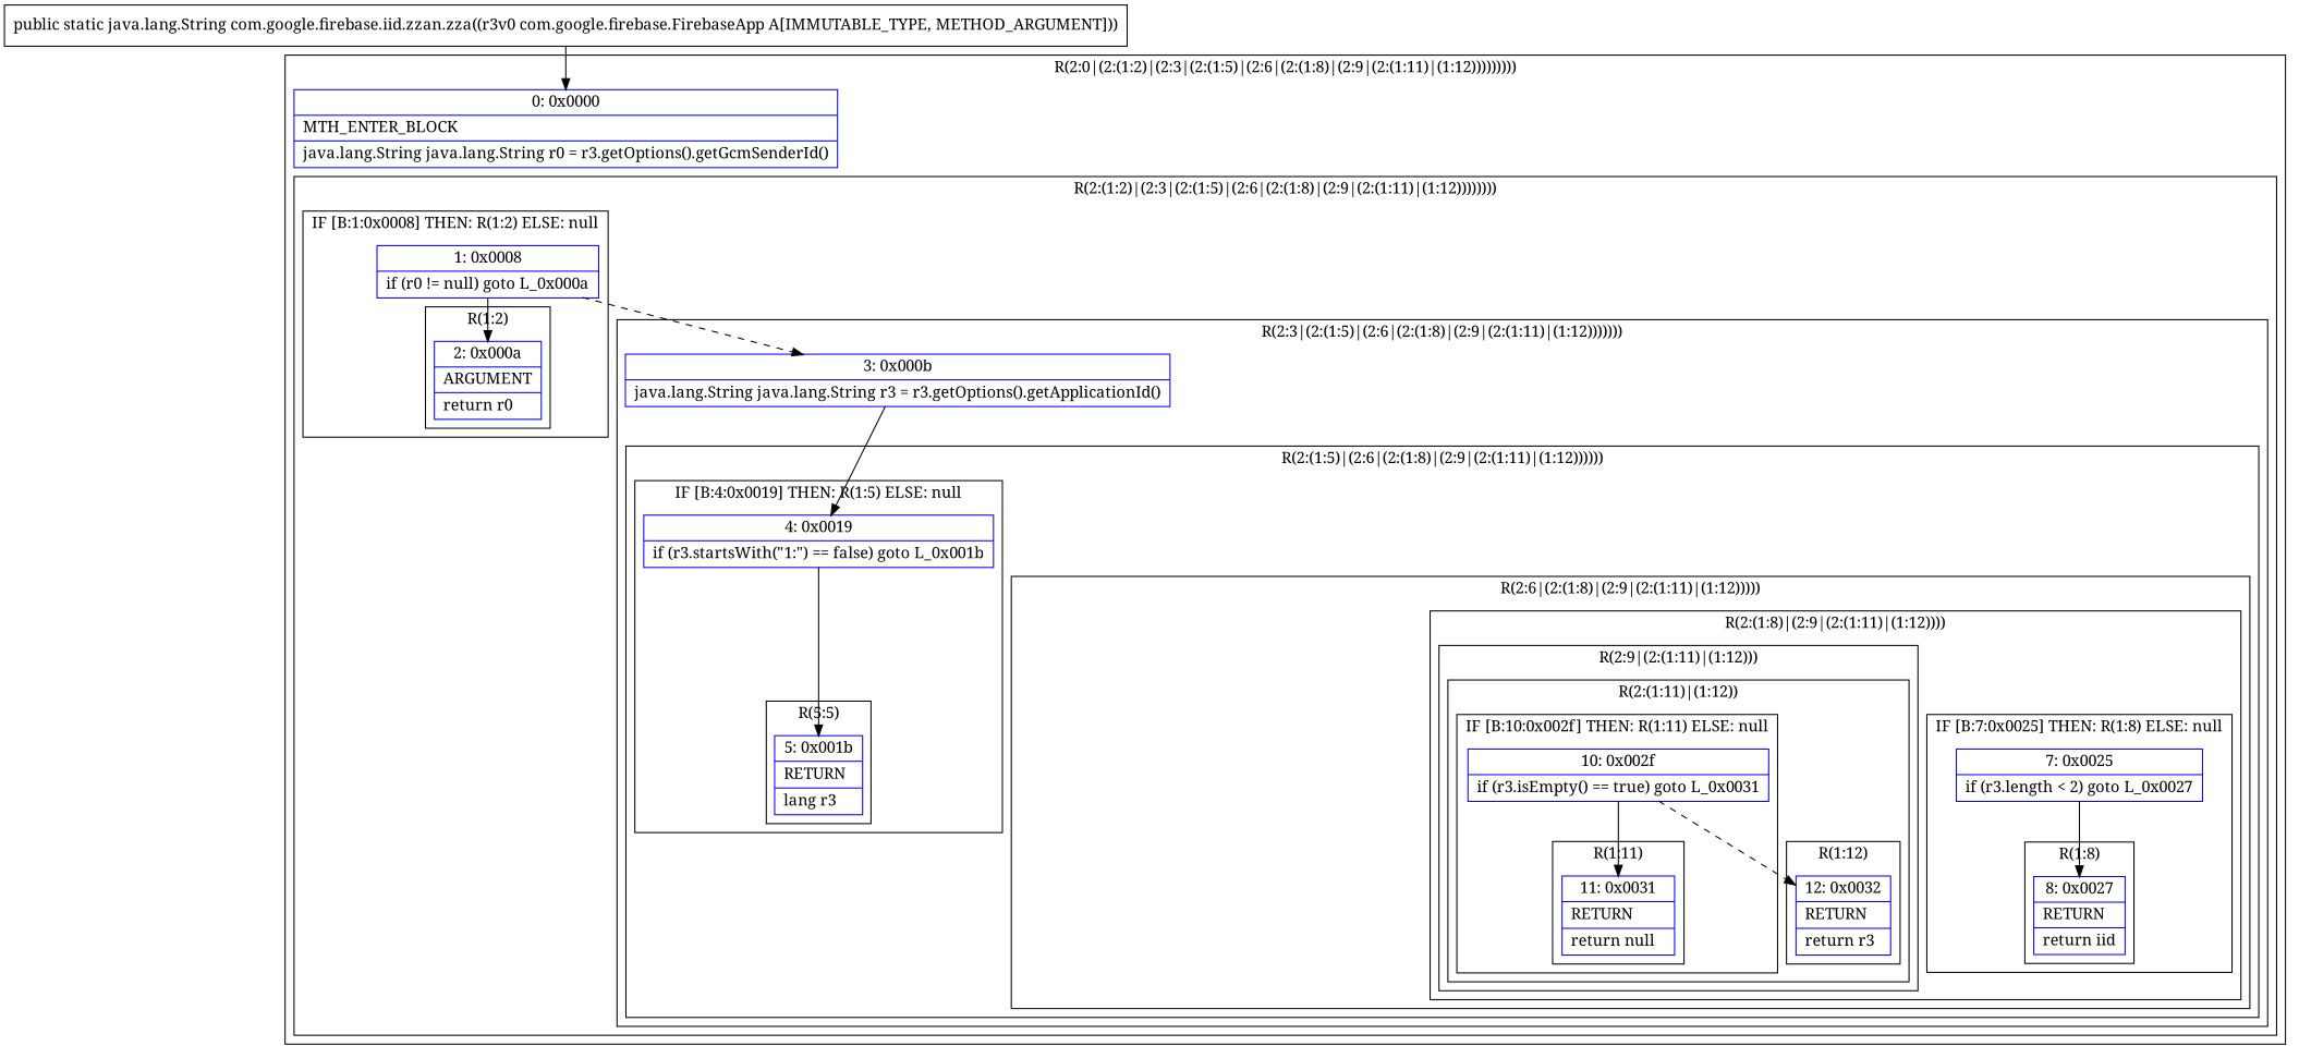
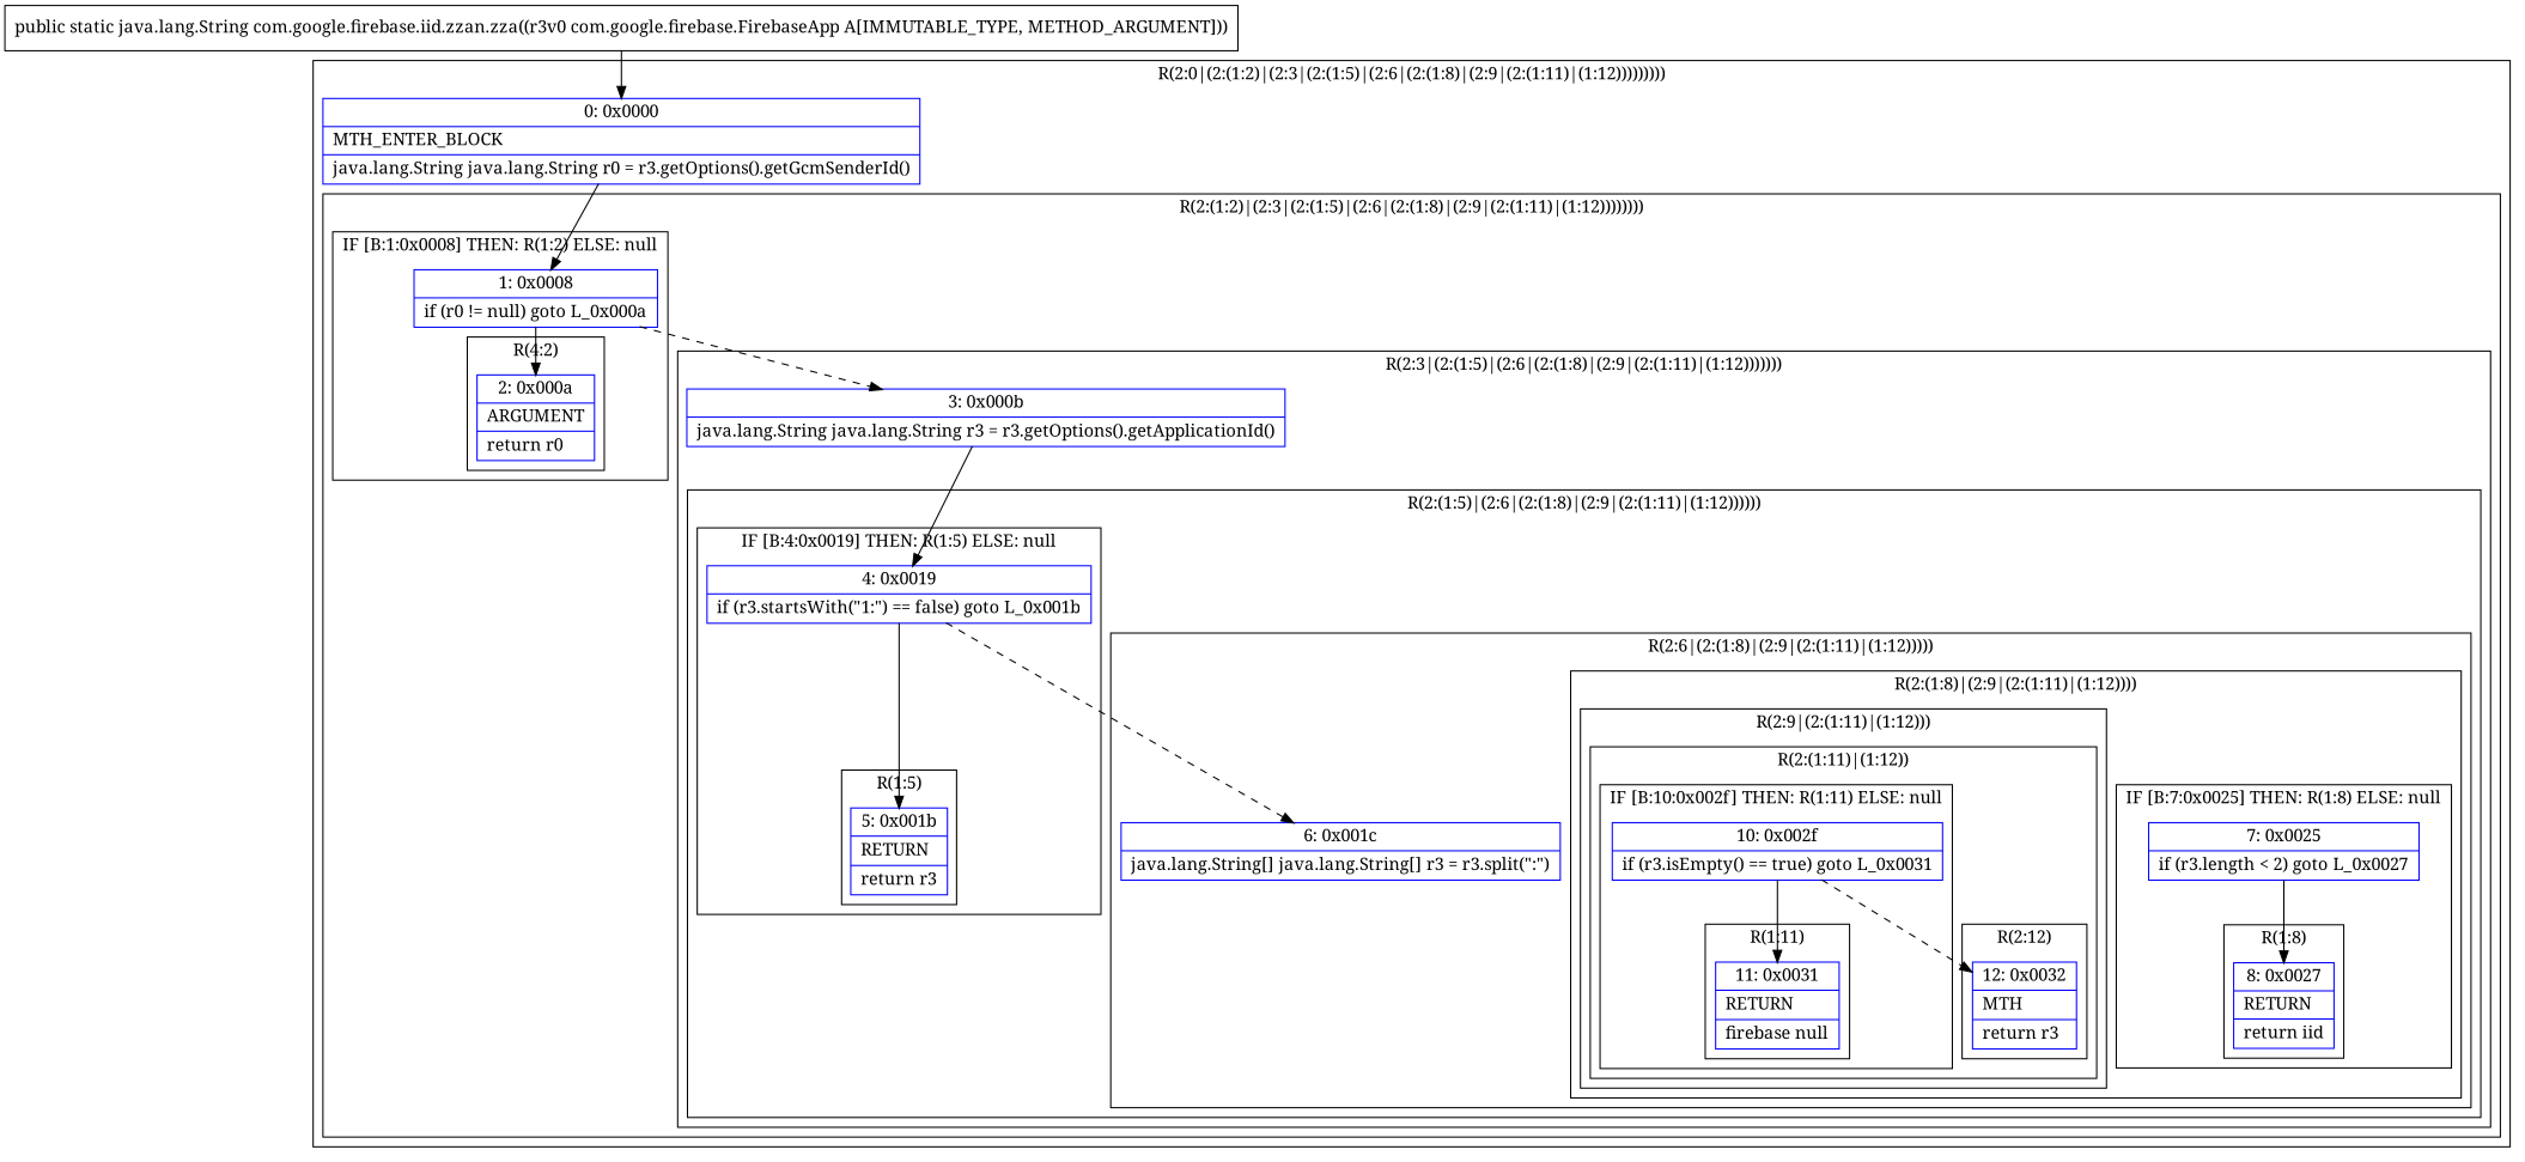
  digraph {
    fontname="Noto Serif"
    node [color=blue fontname="Noto Serif" shape=record]
    edge [fontname="Noto Serif"]
    n1 [label="{2\:\ 0x000a|ARGUMENT\l|return r0\l}"]
    n2 [label="{1\:\ 0x0008|if (r0 != null) goto L_0x000a\l}"]
-   n3 [label="{5\:\ 0x001b|RETURN\l|lang r3\l}"]
+   n3 [label="{5\:\ 0x001b|RETURN\l|return r3\l}"]
    n4 [label="{4\:\ 0x0019|if (r3.startsWith(\"1:\") == false) goto L_0x001b\l}"]
    n5 [label="{8\:\ 0x0027|RETURN\l|return iid\l}"]
    n6 [label="{7\:\ 0x0025|if (r3.length \< 2) goto L_0x0027\l}"]
-   n7 [label="{11\:\ 0x0031|RETURN\l|return null\l}"]
+   n7 [label="{11\:\ 0x0031|RETURN\l|firebase null\l}"]
    n8 [label="{10\:\ 0x002f|if (r3.isEmpty() == true) goto L_0x0031\l}"]
-   n9 [label="{12\:\ 0x0032|RETURN\l|return r3\l}"]
+   n9 [label="{12\:\ 0x0032|MTH\l|return r3\l}"]
+   n10 [label="{6\:\ 0x001c|java.lang.String[] java.lang.String[] r3 = r3.split(\":\")\l}"]
    n11 [label="{3\:\ 0x000b|java.lang.String java.lang.String r3 = r3.getOptions().getApplicationId()\l}"]
    n12 [label="{0\:\ 0x0000|MTH_ENTER_BLOCK\l|java.lang.String java.lang.String r0 = r3.getOptions().getGcmSenderId()\l}"]
    n13 [label="{public static java.lang.String com.google.firebase.iid.zzan.zza((r3v0 com.google.firebase.FirebaseApp A[IMMUTABLE_TYPE, METHOD_ARGUMENT])) }" color=""]
    subgraph cluster_1 {
      label="R(2:0|(2:(1:2)|(2:3|(2:(1:5)|(2:6|(2:(1:8)|(2:9|(2:(1:11)|(1:12)))))))))"
      n12
      subgraph cluster_2 {
        label="R(2:(1:2)|(2:3|(2:(1:5)|(2:6|(2:(1:8)|(2:9|(2:(1:11)|(1:12))))))))"
        subgraph cluster_3 {
          label="IF [B:1:0x0008] THEN: R(1:2) ELSE: null"
          n2
          subgraph cluster_4 {
-           label="R(1:2)"
+           label="R(4:2)"
            n1
          }
        }
        subgraph cluster_5 {
          label="R(2:3|(2:(1:5)|(2:6|(2:(1:8)|(2:9|(2:(1:11)|(1:12)))))))"
          n11
          subgraph cluster_6 {
            label="R(2:(1:5)|(2:6|(2:(1:8)|(2:9|(2:(1:11)|(1:12))))))"
            subgraph cluster_7 {
              label="IF [B:4:0x0019] THEN: R(1:5) ELSE: null"
              n4
              subgraph cluster_8 {
-               label="R(5:5)"
+               label="R(1:5)"
                n3
              }
            }
            subgraph cluster_9 {
              label="R(2:6|(2:(1:8)|(2:9|(2:(1:11)|(1:12)))))"
+             n10
              subgraph cluster_10 {
                label="R(2:(1:8)|(2:9|(2:(1:11)|(1:12))))"
                subgraph cluster_11 {
                  label="IF [B:7:0x0025] THEN: R(1:8) ELSE: null"
                  n6
                  subgraph cluster_12 {
                    label="R(1:8)"
                    n5
                  }
                }
                subgraph cluster_13 {
                  label="R(2:9|(2:(1:11)|(1:12)))"
                  subgraph cluster_14 {
                    label="R(2:(1:11)|(1:12))"
                    subgraph cluster_15 {
                      label="IF [B:10:0x002f] THEN: R(1:11) ELSE: null"
                      n8
                      subgraph cluster_16 {
                        label="R(1:11)"
                        n7
                      }
                    }
                    subgraph cluster_17 {
-                     label="R(1:12)"
+                     label="R(2:12)"
                      n9
                    }
                  }
                }
              }
            }
          }
        }
      }
    }
    n2 -> n1
    n2 -> n11 [style=dashed]
    n4 -> n3
+   n4 -> n10 [style=dashed]
    n6 -> n5
    n8 -> n7
    n8 -> n9 [style=dashed]
    n11 -> n4
+   n12 -> n2
    n13 -> n12
  }
